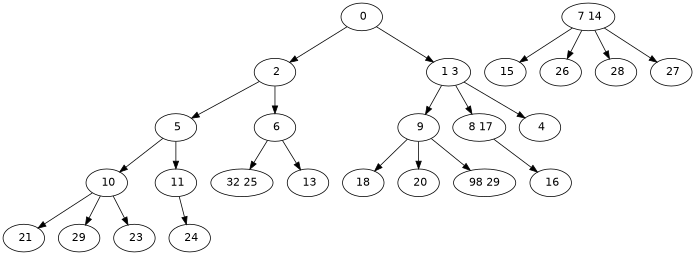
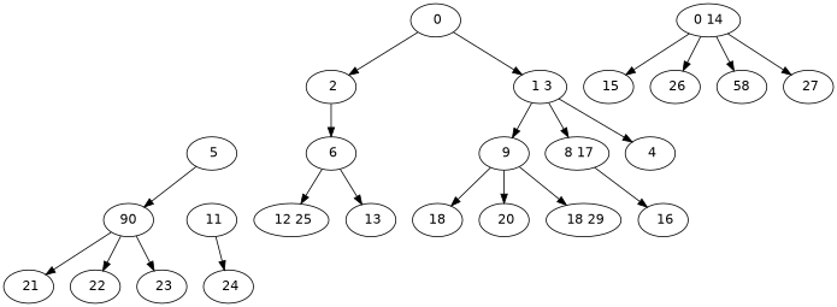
  digraph {
    fontname="DejaVu Sans"
    node [fontname="DejaVu Sans"]
    edge [fontname="DejaVu Sans"]
    " 0"
    " 2"
    " 1 3"
    " 5"
    " 6"
    " 9"
    " 8 17"
    " 4"
-   " 10"
+   " 10" [label=90]
    " 11"
-   " 7 14"
+   " 7 14" [label="0 14"]
    " 15"
    " 26"
-   " 28"
+   " 28" [label=58]
    " 27"
-   " 12 25" [label="32 25"]
+   " 12 25"
    " 13"
    n18 [label=18]
    " 20"
-   " 18 29" [label="98 29"]
+   " 18 29"
    " 16"
    " 21"
-   " 22" [label=29]
+   " 22"
    " 23"
    " 24"
    " 0" -> " 2"
    " 0" -> " 1 3"
-   " 2" -> " 5"
    " 2" -> " 6"
    " 1 3" -> " 9"
    " 1 3" -> " 8 17"
    " 1 3" -> " 4"
    " 5" -> " 10"
-   " 5" -> " 11"
    " 6" -> " 12 25"
    " 6" -> " 13"
    " 9" -> n18
    " 9" -> " 20"
    " 9" -> " 18 29"
    " 8 17" -> " 16"
    " 10" -> " 21"
    " 10" -> " 22"
    " 10" -> " 23"
    " 11" -> " 24"
    " 7 14" -> " 15"
    " 7 14" -> " 26"
    " 7 14" -> " 28"
    " 7 14" -> " 27"
  }
